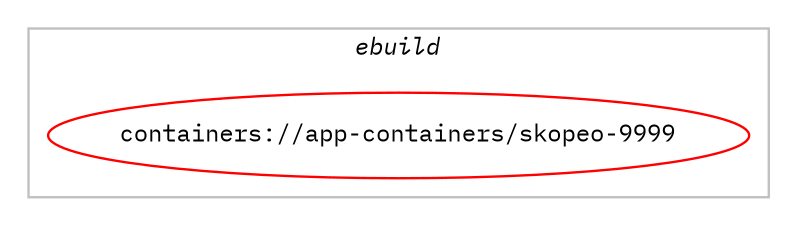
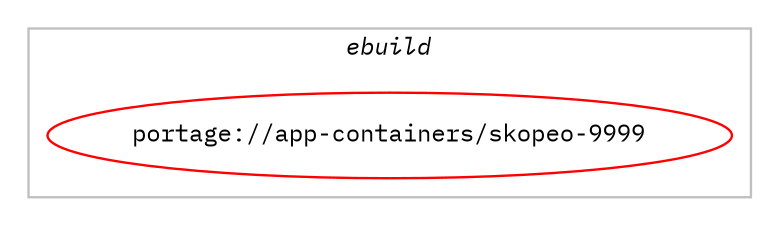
  digraph {
    compound=true
    concentrate=true
    fontname="IBM Plex Mono"
    fontsize=10
    newrank=true
    rankdir=LR
    ranksep=1.5
-   n1 [color=red fontname="IBM Plex Mono" fontsize=10 label="containers://app-containers/skopeo-9999" width=4]
+   n1 [color=red fontname="IBM Plex Mono" fontsize=10 label="portage://app-containers/skopeo-9999" width=4]
    subgraph cluster_1 {
      color=gray
      label=<<i>ebuild</i>>
      n1
    }
    subgraph cluster_2 {
      color=gray
      label=<<i>dependencies</i>>
      subgraph cluster_3 {
        color=gray
        fillcolor="#eeeeee"
        label=<<i>compile</i>>
        style=filled
      }
      subgraph cluster_4 {
        color=gray
        fillcolor="#eeeeee"
        label=<<i>compile and run</i>>
        style=filled
      }
      subgraph cluster_5 {
        color=gray
        fillcolor="#eeeeee"
        label=<<i>run</i>>
        style=filled
      }
    }
    subgraph cluster_6 {
      color=gray
      label=<<i>candidates</i>>
      rank=same
    }
  }
